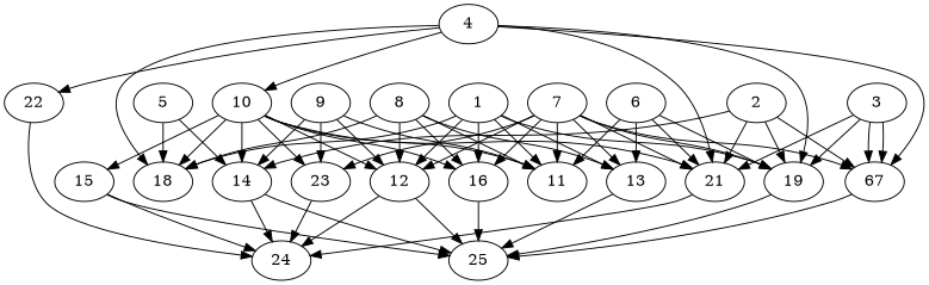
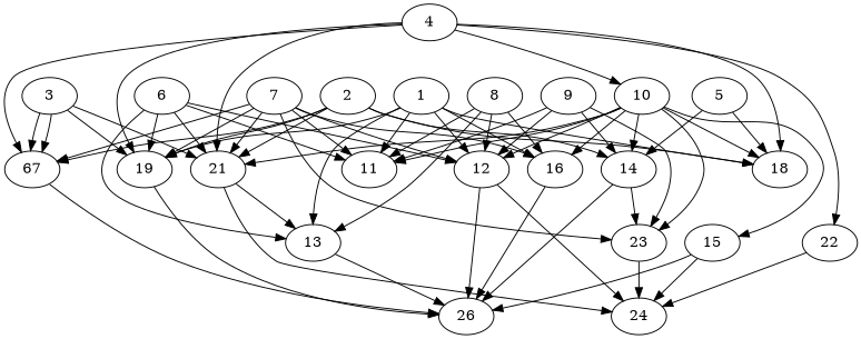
  digraph {
    node [alpha=0.11]
    1 [alpha=0.12 expect_size=20534272]
    11 [alpha=0.17 expect_size=17955840]
    12 [alpha=0.12 expect_size=46268416]
    13 [alpha=0.01 expect_size=9762816]
    16 [alpha=0.15 expect_size=40060928]
    18 [alpha=0.10 expect_size=39035904]
    19 [expect_size=39489536]
    24 [alpha=0.09 expect_size=9299968]
-   25 [alpha=0.16 expect_size=46693376]
+   25 [alpha=0.16 expect_size=46693376 label=26]
    2 [alpha=0.05 expect_size=18169856]
    14 [alpha=0.16 expect_size=39268352]
    n12 [alpha=0.06 expect_size=8529920 label=67]
    21 [alpha=0.01 expect_size=32714752]
    3 [alpha=0.13 expect_size=12079104]
    4 [alpha=0.16 expect_size=9555968]
    22 [alpha=0.14 expect_size=25114624]
    10 [expect_size=19495936]
    23 [expect_size=6656000]
    5 [alpha=0.05 expect_size=26056704]
    6 [alpha=0.07 expect_size=6878208]
    7 [alpha=0.13 expect_size=7945216]
    8 [alpha=0.00 expect_size=12043264]
    9 [alpha=0.06 expect_size=46986240]
    15 [alpha=0.07 expect_size=29036544]
    1 -> 11
    1 -> 12
    1 -> 13
    1 -> 16
    1 -> 18
    1 -> 19
    12 -> 24
    12 -> 25
    13 -> 25
    16 -> 25
    19 -> 25
-   8 -> 18
+   2 -> 18
    2 -> 19
    2 -> 14
    2 -> n12
    2 -> 21
-   14 -> 24
+   14 -> 23
    14 -> 25
    n12 -> 25
    21 -> 24
    3 -> 19
    3 -> n12
    3 -> n12
    3 -> 21
    4 -> 18
    4 -> 19
    4 -> n12
    4 -> 21
    4 -> 22
    4 -> 10
    22 -> 24
    10 -> 11
    10 -> 12
    10 -> 16
    10 -> 18
    10 -> 14
    10 -> 21
    10 -> 23
    10 -> 15
    23 -> 24
    5 -> 18
    5 -> 14
    6 -> 11
+   6 -> 12
    6 -> 13
    6 -> 19
    6 -> 21
    7 -> 11
    7 -> 12
-   7 -> 13
+   21 -> 13
    7 -> 16
    7 -> 19
    7 -> n12
    7 -> 21
    7 -> 23
    8 -> 11
    8 -> 12
    8 -> 13
    8 -> 16
    9 -> 11
    9 -> 12
    9 -> 14
    9 -> 23
    15 -> 24
    15 -> 25
  }
